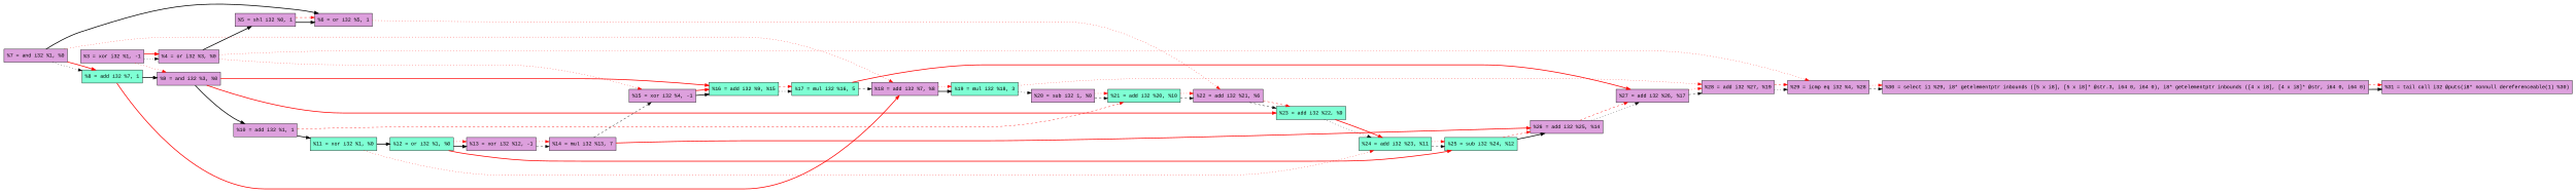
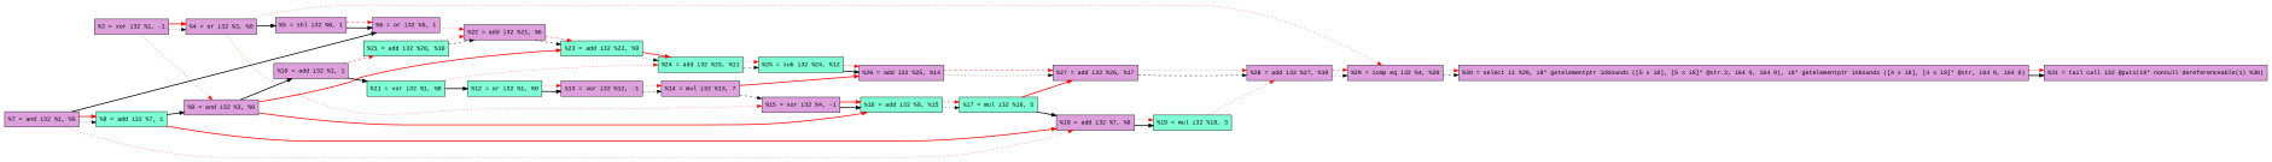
  digraph {
    fontname="Liberation Mono"
    rankdir=LR
    node [fillcolor=plum fontname="Liberation Mono" shape=record style=filled]
    edge [fontname="Liberation Mono" style=dotted color=red]
    n1 [label="  %3 = xor i32 %1, -1"]
    n2 [label="  %4 = or i32 %3, %0"]
    n3 [label="  %9 = and i32 %3, %0"]
    n4 [label="  %5 = shl i32 %0, 1"]
    n5 [label="  %15 = xor i32 %4, -1"]
    n6 [label="  %29 = icmp eq i32 %4, %28"]
    n7 [label="  %10 = add i32 %1, 1"]
    n8 [fillcolor=aquamarine label="  %16 = add i32 %9, %15"]
    n9 [fillcolor=aquamarine label="  %23 = add i32 %22, %9"]
    n10 [label="  %6 = or i32 %5, 1"]
    n11 [label="  %30 = select i1 %29, i8* getelementptr inbounds ([5 x i8], [5 x i8]* @str.3, i64 0, i64 0), i8* getelementptr inbounds ([4 x i8], [4 x i8]* @str, i64 0, i64 0)"]
    n12 [label="  %22 = add i32 %21, %6"]
    n13 [label="  %7 = and i32 %1, %0"]
    n14 [fillcolor=aquamarine label="  %8 = add i32 %7, 1"]
    n15 [label="  %18 = add i32 %7, %8"]
    n16 [fillcolor=aquamarine label="  %19 = mul i32 %18, 3"]
    n17 [fillcolor=aquamarine label="  %11 = xor i32 %1, %0"]
    n18 [fillcolor=aquamarine label="  %21 = add i32 %20, %10"]
    n19 [fillcolor=aquamarine label="  %17 = mul i32 %16, 5"]
    n20 [fillcolor=aquamarine label="  %24 = add i32 %23, %11"]
    n21 [fillcolor=aquamarine label="  %12 = or i32 %1, %0"]
    n22 [label="  %13 = xor i32 %12, -1"]
    n23 [fillcolor=aquamarine label="  %25 = sub i32 %24, %12"]
    n24 [label="  %14 = mul i32 %13, 7"]
    n25 [label="  %26 = add i32 %25, %14"]
    n26 [label="  %27 = add i32 %26, %17"]
    n27 [label="  %28 = add i32 %27, %19"]
-   n28 [label="  %20 = sub i32 1, %0"]
    n29 [label="  %31 = tail call i32 @puts(i8* nonnull dereferenceable(1) %30)"]
    n1 -> n2 [color=""]
    n1 -> n2 [style=bold]
    n1 -> n3
    n2 -> n4 [style=bold color=""]
    n2 -> n5
    n2 -> n6
    n3 -> n7 [style=bold color=""]
    n3 -> n8 [style=bold]
    n3 -> n9 [style=bold]
    n4 -> n10 [style=bold color=""]
    n4 -> n10 [style=dashed]
    n5 -> n8 [style=bold color=""]
    n5 -> n8 [style=bold]
    n6 -> n11 [style=dashed color=""]
    n6 -> n11
    n7 -> n17 [style=bold color=""]
    n7 -> n18 [style=dashed]
    n8 -> n19 [color=""]
    n8 -> n19 [style=dashed]
    n9 -> n20 [color=""]
    n9 -> n20 [style=bold]
    n10 -> n12
    n11 -> n29 [style=bold color=""]
    n11 -> n29 [style=dashed]
    n12 -> n9 [style=dashed color=""]
    n12 -> n9 [style=dashed]
    n13 -> n10 [style=bold color=""]
    n13 -> n14 [color=""]
    n13 -> n14 [style=bold]
    n13 -> n15
    n14 -> n3 [style=bold color=""]
    n14 -> n15 [style=bold]
    n15 -> n16 [style=bold color=""]
    n15 -> n16
    n16 -> n27
-   n16 -> n28 [color=""]
    n17 -> n20
    n17 -> n21 [style=bold color=""]
    n18 -> n12 [style=dashed color=""]
    n18 -> n12
-   n19 -> n15 [style=dashed color=""]
+   n19 -> n15 [style=bold color=""]
    n19 -> n26 [style=bold]
    n20 -> n23 [style=dashed color=""]
    n20 -> n23
    n21 -> n22 [style=bold color=""]
    n21 -> n22
-   n21 -> n23 [style=bold]
    n22 -> n24 [style=dashed color=""]
    n22 -> n24
    n23 -> n25 [style=bold color=""]
    n23 -> n25 [style=dashed]
    n24 -> n5 [style=dashed color=""]
    n24 -> n25 [style=bold]
    n25 -> n26 [color=""]
    n25 -> n26 [style=dashed]
    n26 -> n27 [style=dashed color=""]
    n26 -> n27
    n27 -> n6 [color=""]
    n27 -> n6 [style=dashed]
-   n28 -> n18 [style=dashed color=""]
-   n28 -> n18
  }
